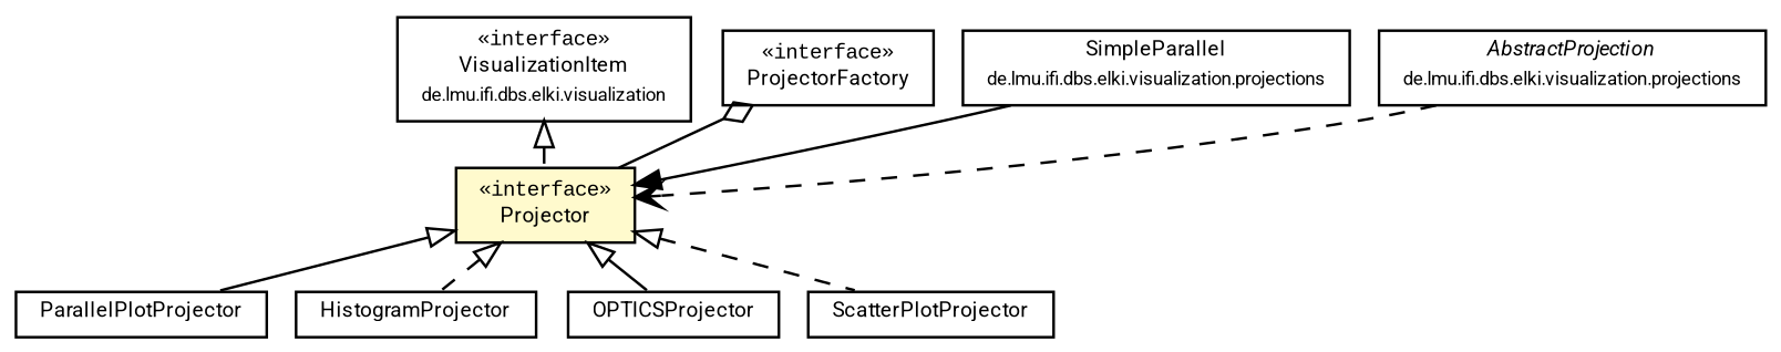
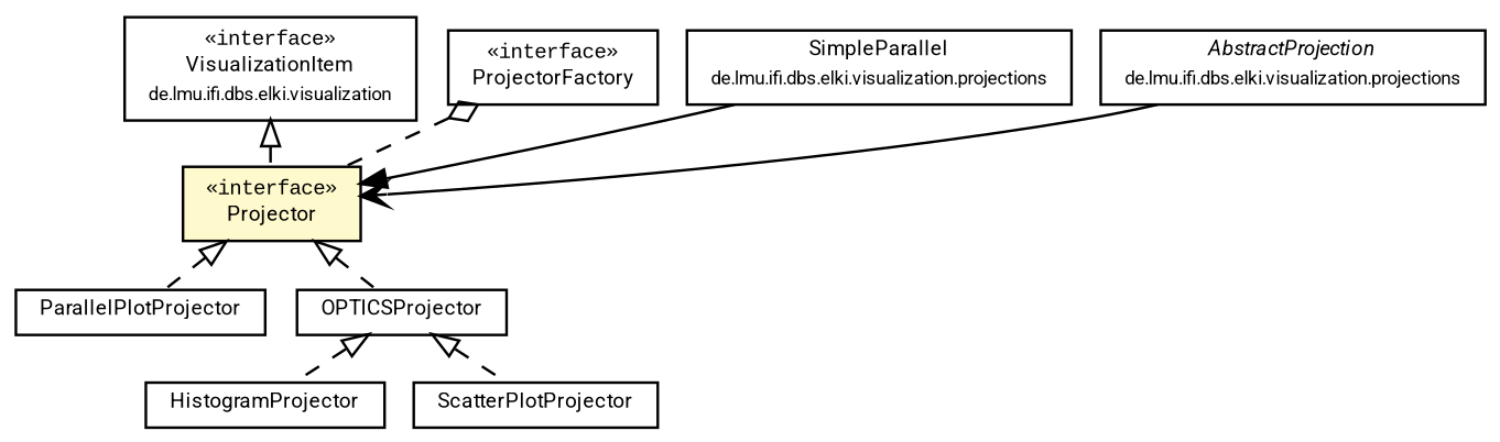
  digraph {
    fontname="Liberation Mono"
    nodesep=0.15
    rankdir=TB
    ranksep=0.25
    node [fontcolor=black fontname="Liberation Mono" fontsize=8 margin=0 shape=plaintext]
    edge [arrowtail=empty color=black dir=back fontname="Liberation Mono" fontsize=7 labelfontname=Roboto labelfontsize=7 style=dashed weight=9]
    n1 [height=0 label=<<table title="de.lmu.ifi.dbs.elki.visualization.VisualizationItem" border="0" cellborder="1" cellspacing="0" cellpadding="2" href="../VisualizationItem.html" target="_parent"> 		<tr><td><table border="0" cellspacing="0" cellpadding="1"> 		<tr><td align="center" balign="center"> &#171;interface&#187; </td></tr> 		<tr><td align="center" balign="center"> <font face="Roboto">VisualizationItem</font> </td></tr> 		<tr><td align="center" balign="center"> <font face="Roboto" point-size="7.0">de.lmu.ifi.dbs.elki.visualization</font> </td></tr> 		</table></td></tr> 		</table>> width=0]
    n2 [height=0 label=<<table title="de.lmu.ifi.dbs.elki.visualization.projector.Projector" border="0" cellborder="1" cellspacing="0" cellpadding="2" bgcolor="lemonChiffon" href="Projector.html" target="_parent"> 		<tr><td><table border="0" cellspacing="0" cellpadding="1"> 		<tr><td align="center" balign="center"> &#171;interface&#187; </td></tr> 		<tr><td align="center" balign="center"> <font face="Roboto">Projector</font> </td></tr> 		</table></td></tr> 		</table>> width=0]
    n3 [height=0 label=<<table title="de.lmu.ifi.dbs.elki.visualization.projector.ParallelPlotProjector" border="0" cellborder="1" cellspacing="0" cellpadding="2" href="ParallelPlotProjector.html" target="_parent"> 		<tr><td><table border="0" cellspacing="0" cellpadding="1"> 		<tr><td align="center" balign="center"> <font face="Roboto">ParallelPlotProjector</font> </td></tr> 		</table></td></tr> 		</table>> width=0]
    n4 [height=0 label=<<table title="de.lmu.ifi.dbs.elki.visualization.projector.HistogramProjector" border="0" cellborder="1" cellspacing="0" cellpadding="2" href="HistogramProjector.html" target="_parent"> 		<tr><td><table border="0" cellspacing="0" cellpadding="1"> 		<tr><td align="center" balign="center"> <font face="Roboto">HistogramProjector</font> </td></tr> 		</table></td></tr> 		</table>> width=0]
    n5 [height=0 label=<<table title="de.lmu.ifi.dbs.elki.visualization.projector.OPTICSProjector" border="0" cellborder="1" cellspacing="0" cellpadding="2" href="OPTICSProjector.html" target="_parent"> 		<tr><td><table border="0" cellspacing="0" cellpadding="1"> 		<tr><td align="center" balign="center"> <font face="Roboto">OPTICSProjector</font> </td></tr> 		</table></td></tr> 		</table>> width=0]
    n6 [height=0 label=<<table title="de.lmu.ifi.dbs.elki.visualization.projector.ScatterPlotProjector" border="0" cellborder="1" cellspacing="0" cellpadding="2" href="ScatterPlotProjector.html" target="_parent"> 		<tr><td><table border="0" cellspacing="0" cellpadding="1"> 		<tr><td align="center" balign="center"> <font face="Roboto">ScatterPlotProjector</font> </td></tr> 		</table></td></tr> 		</table>> width=0]
    n7 [height=0 label=<<table title="de.lmu.ifi.dbs.elki.visualization.projector.ProjectorFactory" border="0" cellborder="1" cellspacing="0" cellpadding="2" href="ProjectorFactory.html" target="_parent"> 		<tr><td><table border="0" cellspacing="0" cellpadding="1"> 		<tr><td align="center" balign="center"> &#171;interface&#187; </td></tr> 		<tr><td align="center" balign="center"> <font face="Roboto">ProjectorFactory</font> </td></tr> 		</table></td></tr> 		</table>> width=0]
    n8 [height=0 label=<<table title="de.lmu.ifi.dbs.elki.visualization.projections.SimpleParallel" border="0" cellborder="1" cellspacing="0" cellpadding="2" href="../projections/SimpleParallel.html" target="_parent"> 		<tr><td><table border="0" cellspacing="0" cellpadding="1"> 		<tr><td align="center" balign="center"> <font face="Roboto">SimpleParallel</font> </td></tr> 		<tr><td align="center" balign="center"> <font face="Roboto" point-size="7.0">de.lmu.ifi.dbs.elki.visualization.projections</font> </td></tr> 		</table></td></tr> 		</table>> width=0]
    n9 [height=0 label=<<table title="de.lmu.ifi.dbs.elki.visualization.projections.AbstractProjection" border="0" cellborder="1" cellspacing="0" cellpadding="2" href="../projections/AbstractProjection.html" target="_parent"> 		<tr><td><table border="0" cellspacing="0" cellpadding="1"> 		<tr><td align="center" balign="center"> <font face="Roboto"><i>AbstractProjection</i></font> </td></tr> 		<tr><td align="center" balign="center"> <font face="Roboto" point-size="7.0">de.lmu.ifi.dbs.elki.visualization.projections</font> </td></tr> 		</table></td></tr> 		</table>> width=0]
    n1 -> n2
-   n2 -> n3 [style=solid]
-   n2 -> n4
-   n2 -> n5 [style=solid]
-   n2 -> n6
-   n7 -> n2 [arrowhead=none arrowtail=ediamond weight=4 style=""]
+   n2 -> n3
+   n5 -> n4
+   n2 -> n5
+   n5 -> n6
+   n7 -> n2 [arrowhead=none arrowtail=ediamond weight=4]
    n8 -> n2 [arrowhead=normal weight=1 arrowtail="" dir="" style=""]
-   n9 -> n2 [arrowhead=open weight=1 arrowtail="" dir=""]
+   n9 -> n2 [arrowhead=open weight=1 arrowtail="" dir="" style=""]
  }
